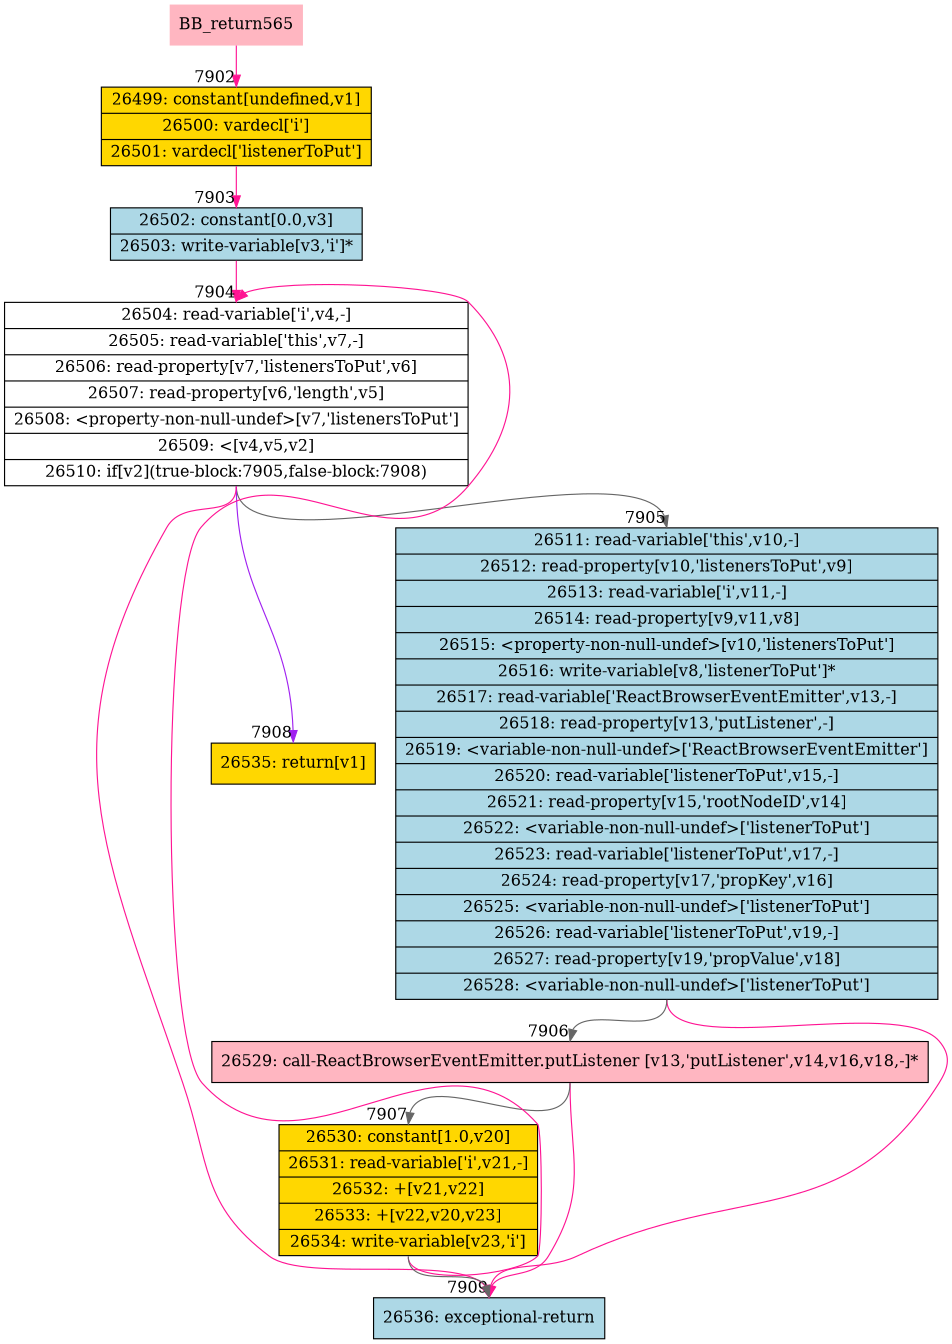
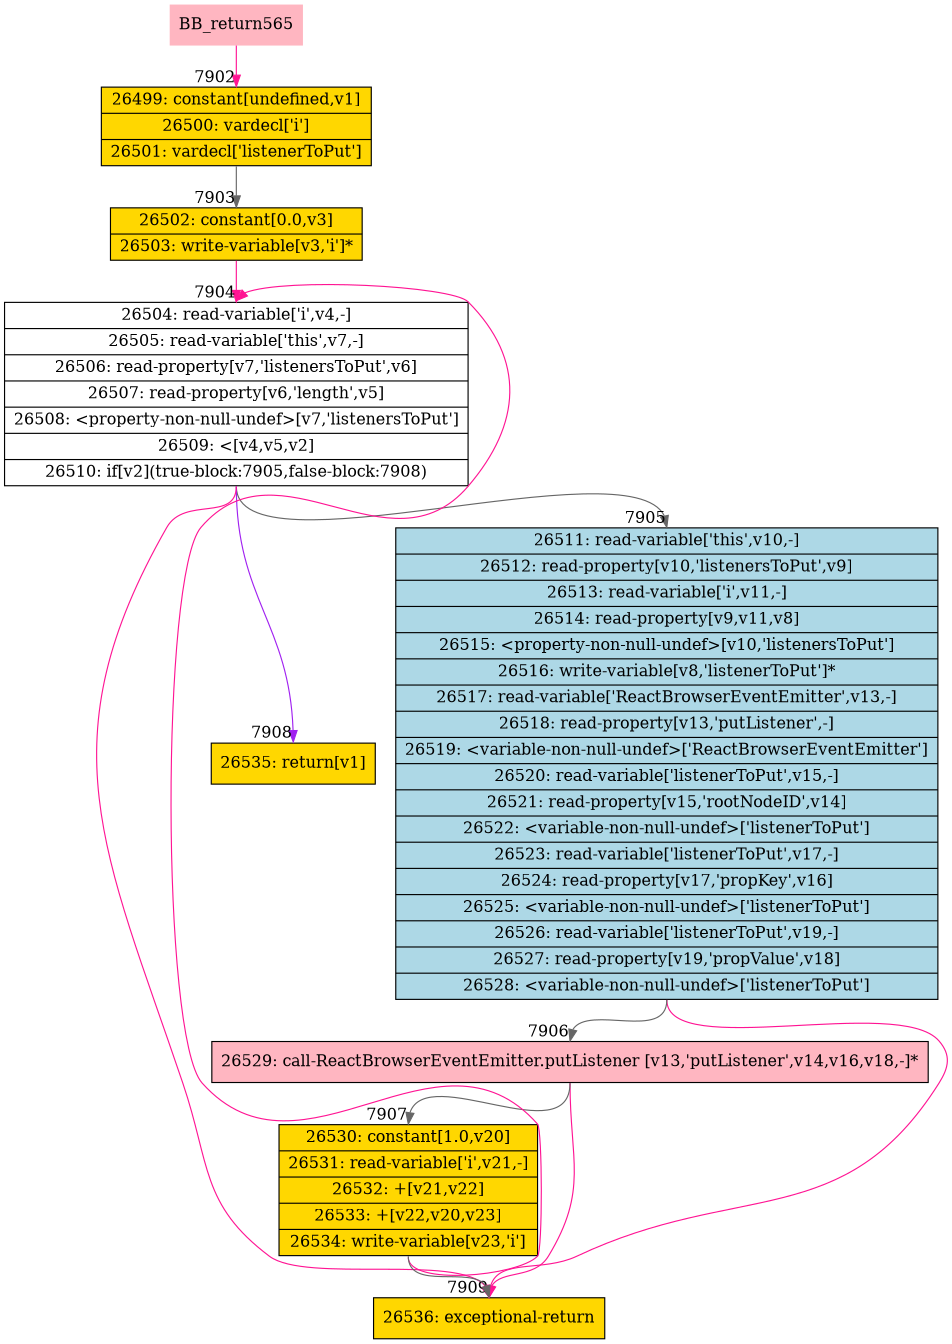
  digraph {
    rankdir=TD
    node [fillcolor=gold shape=record style=filled]
    edge [color=deeppink headport=n tailport=s]
    n1 [fillcolor=lightpink label=BB_return565 shape=none]
    n2 [label="{26499: constant[undefined,v1]|26500: vardecl['i']|26501: vardecl['listenerToPut']}"]
-   n3 [fillcolor=lightblue label="{26502: constant[0.0,v3]|26503: write-variable[v3,'i']*}"]
+   n3 [label="{26502: constant[0.0,v3]|26503: write-variable[v3,'i']*}"]
    n4 [fillcolor=white label="{26504: read-variable['i',v4,-]|26505: read-variable['this',v7,-]|26506: read-property[v7,'listenersToPut',v6]|26507: read-property[v6,'length',v5]|26508: \<property-non-null-undef\>[v7,'listenersToPut']|26509: \<[v4,v5,v2]|26510: if[v2](true-block:7905,false-block:7908)}"]
    n5 [fillcolor=lightblue label="{26511: read-variable['this',v10,-]|26512: read-property[v10,'listenersToPut',v9]|26513: read-variable['i',v11,-]|26514: read-property[v9,v11,v8]|26515: \<property-non-null-undef\>[v10,'listenersToPut']|26516: write-variable[v8,'listenerToPut']*|26517: read-variable['ReactBrowserEventEmitter',v13,-]|26518: read-property[v13,'putListener',-]|26519: \<variable-non-null-undef\>['ReactBrowserEventEmitter']|26520: read-variable['listenerToPut',v15,-]|26521: read-property[v15,'rootNodeID',v14]|26522: \<variable-non-null-undef\>['listenerToPut']|26523: read-variable['listenerToPut',v17,-]|26524: read-property[v17,'propKey',v16]|26525: \<variable-non-null-undef\>['listenerToPut']|26526: read-variable['listenerToPut',v19,-]|26527: read-property[v19,'propValue',v18]|26528: \<variable-non-null-undef\>['listenerToPut']}"]
    n6 [label="{26535: return[v1]}"]
-   n7 [fillcolor=lightblue label="{26536: exceptional-return}"]
+   n7 [label="{26536: exceptional-return}"]
    n8 [fillcolor=lightpink label="{26529: call-ReactBrowserEventEmitter.putListener [v13,'putListener',v14,v16,v18,-]*}"]
    n9 [label="{26530: constant[1.0,v20]|26531: read-variable['i',v21,-]|26532: +[v21,v22]|26533: +[v22,v20,v23]|26534: write-variable[v23,'i']}"]
    n1 -> n2 [headlabel="    7902"]
-   n2 -> n3 [headlabel="      7903"]
+   n2 -> n3 [color=gray40 headlabel="      7903"]
    n3 -> n4 [headlabel="      7904"]
    n4 -> n5 [color=gray40 headlabel="      7905"]
    n4 -> n6 [color=purple headlabel="      7908"]
    n4 -> n7 [headlabel="      7909"]
    n5 -> n7
    n5 -> n8 [color=gray40 headlabel="      7906"]
    n8 -> n7
    n8 -> n9 [color=gray40 headlabel="      7907"]
    n9 -> n4
    n9 -> n7 [color=gray40]
  }
